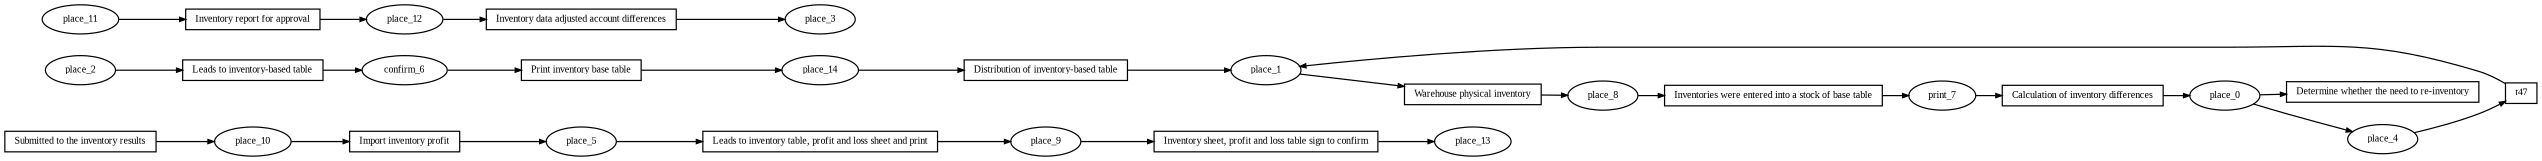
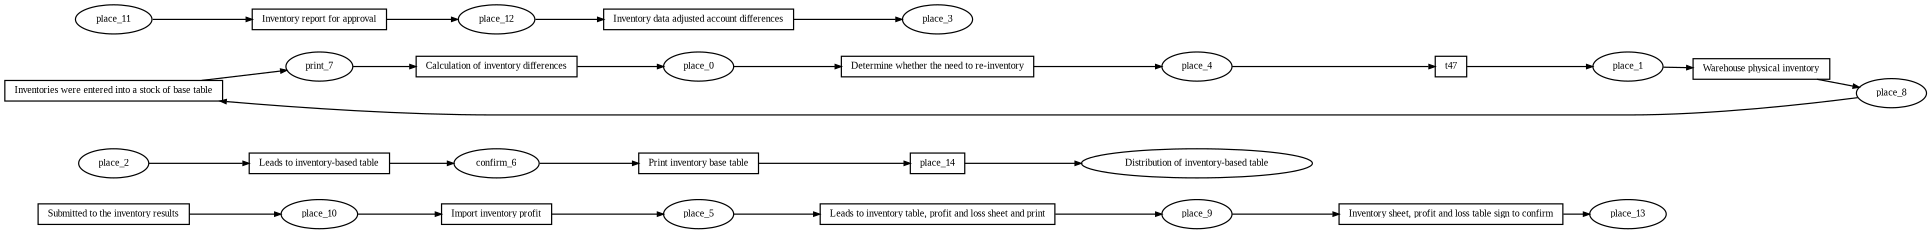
  digraph {
    fontname="Liberation Serif"
    fontsize=8
    rankdir=LR
    ranksep=.3
    remincross=true
    node [fontname="Liberation Serif" fontsize=8 shape=oval]
    edge [arrowsize=0.5 fontname="Liberation Serif"]
    n1 [height=.2 label="Import inventory profit" shape=box width=.2]
    n2 [height=.2 label=place_5 width=.2]
    n3 [height=.2 label="Leads to inventory table, profit and loss sheet and print" shape=box width=.2]
    n4 [height=.2 label="Submitted to the inventory results" shape=box width=.2]
    n5 [height=.2 label=place_10 width=.2]
    n6 [height=.2 label="Print inventory base table" shape=box width=.2]
-   n7 [height=.2 label=place_14 width=.2]
-   n8 [height=.2 label="Distribution of inventory-based table" shape=box width=.2]
+   n7 [height=.2 label=place_14 shape=box width=.2]
+   n8 [height=.2 label="Distribution of inventory-based table" shape=ellipse width=.2]
    n9 [height=.2 label="Inventories were entered into a stock of base table" shape=box width=.2]
    n10 [height=.2 label=print_7 width=.2]
    n11 [height=.2 label="Calculation of inventory differences\n" shape=box width=.2]
    n12 [height=.2 label="Inventory report for approval" shape=box width=.2]
    n13 [height=.2 label=place_12 width=.2]
    n14 [height=.2 label="Inventory data adjusted account differences\n" shape=box width=.2]
    n15 [height=.2 label=place_0 width=.2]
    n16 [height=.2 label="Determine whether the need to re-inventory" shape=box width=.2]
    n17 [height=.2 label=place_11 width=.2]
    n18 [height=.2 label=t47 shape=box width=.2]
    n19 [height=.2 label=place_1 width=.2]
    n20 [height=.2 label="Warehouse physical inventory" shape=box width=.2]
    n21 [height=.2 label=place_9 width=.2]
    n22 [height=.2 label="Inventory sheet, profit and loss table sign to confirm\n" shape=box width=.2]
    n23 [height=.2 label=place_13 width=.2]
    n24 [height=.2 label=place_4 width=.2]
    n25 [height=.2 label="Leads to inventory-based table\n" shape=box width=.2]
    n26 [height=.2 label=confirm_6 width=.2]
    n27 [height=.2 label=place_8 width=.2]
    n28 [height=.2 label=place_3 width=.2]
    n29 [height=.2 label=place_2 width=.2]
    n1 -> n2
    n2 -> n3
    n3 -> n21
    n4 -> n5
    n5 -> n1
    n6 -> n7
    n7 -> n8
-   n8 -> n19
    n9 -> n10
    n10 -> n11
    n11 -> n15
    n12 -> n13
    n13 -> n14
    n14 -> n28
    n15 -> n16
-   n15 -> n24
+   n16 -> n24
    n17 -> n12
    n18 -> n19
    n19 -> n20
    n20 -> n27
    n21 -> n22
    n22 -> n23
    n24 -> n18
    n25 -> n26
    n26 -> n6
    n27 -> n9
    n29 -> n25
  }
